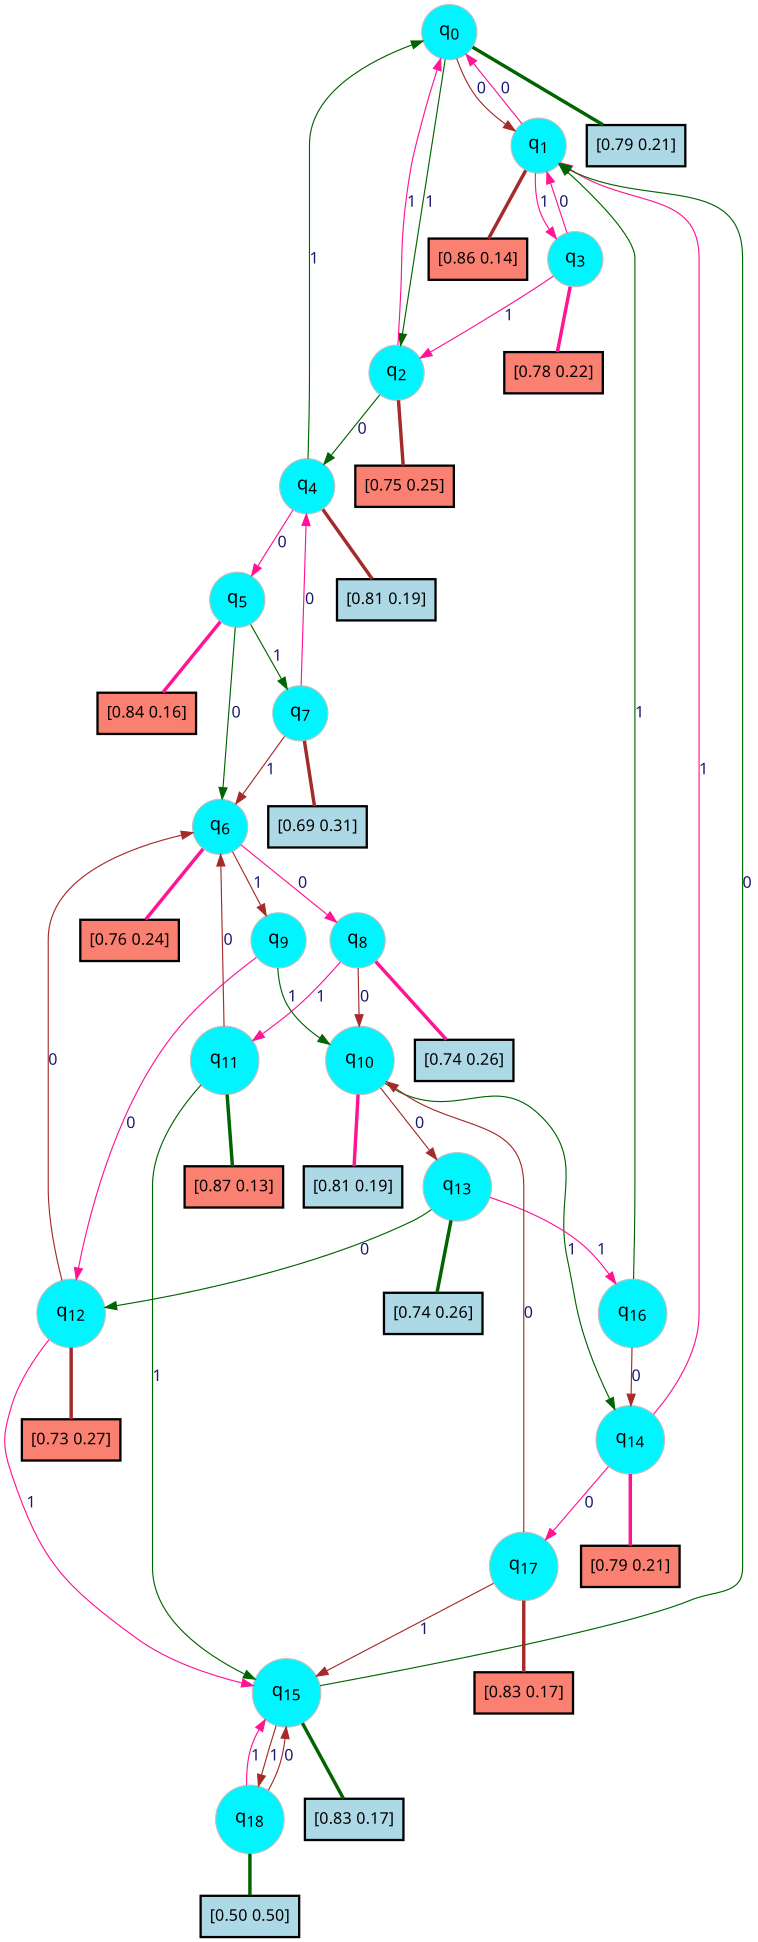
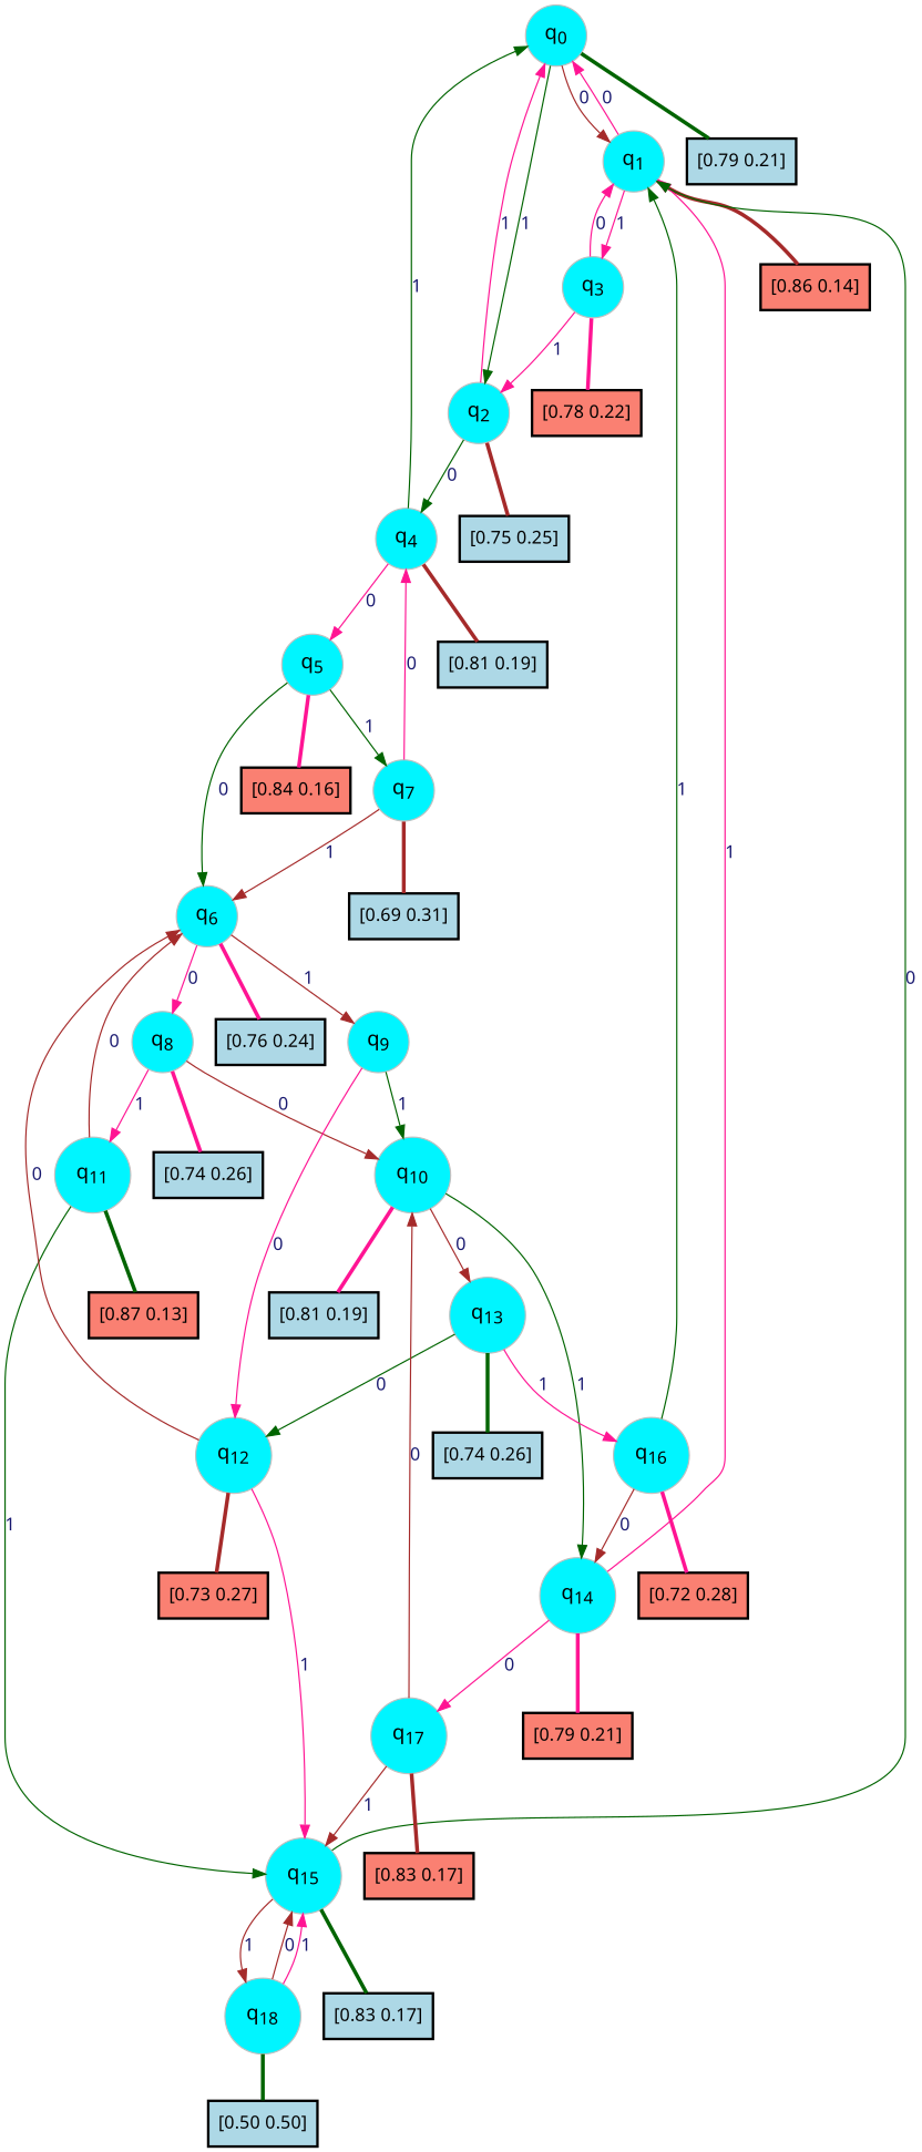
  digraph {
    fontname="Noto Sans"
    rankdir=TD
    node [color=gray fillcolor=turquoise1 fontcolor=black fontname="Noto Sans" fontsize=16 fontweight=bold shape=circle style=filled]
    edge [arrowsize=1 color=deeppink fontcolor=midnightblue fontname="Noto Sans" fontweight=bold penwidth=1 style=solid weight=20]
    n1 [label=<q<SUB>0</SUB>>]
    n2 [label=<q<SUB>1</SUB>>]
    n3 [label=<q<SUB>2</SUB>>]
    n4 [color=black fillcolor=lightblue fontsize=14 label="[0.79 0.21]" penwidth=2 shape=box]
    n5 [label=<q<SUB>3</SUB>>]
    n6 [color=black fillcolor=salmon fontsize=14 label="[0.86 0.14]" penwidth=2 shape=box]
    n7 [label=<q<SUB>4</SUB>>]
-   n8 [color=black fillcolor=salmon fontsize=14 label="[0.75 0.25]" penwidth=2 shape=box]
+   n8 [color=black fillcolor=lightblue fontsize=14 label="[0.75 0.25]" penwidth=2 shape=box]
    n9 [color=black fillcolor=salmon fontsize=14 label="[0.78 0.22]" penwidth=2 shape=box]
    n10 [label=<q<SUB>5</SUB>>]
    n11 [color=black fillcolor=lightblue fontsize=14 label="[0.81 0.19]" penwidth=2 shape=box]
    n12 [label=<q<SUB>6</SUB>>]
    n13 [label=<q<SUB>7</SUB>>]
    n14 [color=black fillcolor=salmon fontsize=14 label="[0.84 0.16]" penwidth=2 shape=box]
    n15 [label=<q<SUB>8</SUB>>]
    n16 [label=<q<SUB>9</SUB>>]
-   n17 [color=black fillcolor=salmon fontsize=14 label="[0.76 0.24]" penwidth=2 shape=box]
+   n17 [color=black fillcolor=lightblue fontsize=14 label="[0.76 0.24]" penwidth=2 shape=box]
    n18 [color=black fillcolor=lightblue fontsize=14 label="[0.69 0.31]" penwidth=2 shape=box]
    n19 [label=<q<SUB>10</SUB>>]
    n20 [label=<q<SUB>11</SUB>>]
    n21 [color=black fillcolor=lightblue fontsize=14 label="[0.74 0.26]" penwidth=2 shape=box]
    n22 [label=<q<SUB>12</SUB>>]
    n23 [label=<q<SUB>13</SUB>>]
    n24 [label=<q<SUB>14</SUB>>]
    n25 [color=black fillcolor=lightblue fontsize=14 label="[0.81 0.19]" penwidth=2 shape=box]
    n26 [label=<q<SUB>15</SUB>>]
    n27 [color=black fillcolor=salmon fontsize=14 label="[0.87 0.13]" penwidth=2 shape=box]
    n28 [color=black fillcolor=salmon fontsize=14 label="[0.73 0.27]" penwidth=2 shape=box]
    n29 [label=<q<SUB>16</SUB>>]
    n30 [color=black fillcolor=lightblue fontsize=14 label="[0.74 0.26]" penwidth=2 shape=box]
    n31 [label=<q<SUB>17</SUB>>]
    n32 [color=black fillcolor=salmon fontsize=14 label="[0.79 0.21]" penwidth=2 shape=box]
    n33 [label=<q<SUB>18</SUB>>]
    n34 [color=black fillcolor=lightblue fontsize=14 label="[0.83 0.17]" penwidth=2 shape=box]
+   n35 [color=black fillcolor=salmon fontsize=14 label="[0.72 0.28]" penwidth=2 shape=box]
    n36 [color=black fillcolor=salmon fontsize=14 label="[0.83 0.17]" penwidth=2 shape=box]
    n37 [color=black fillcolor=lightblue fontsize=14 label="[0.50 0.50]" penwidth=2 shape=box]
    n1 -> n2 [color=brown label=0]
    n1 -> n3 [color=darkgreen label=1]
    n1 -> n4 [arrowhead=none color=darkgreen penwidth=3]
    n2 -> n1 [label=0]
    n2 -> n5 [label=1]
    n2 -> n6 [arrowhead=none color=brown penwidth=3]
    n3 -> n1 [label=1]
    n3 -> n7 [color=darkgreen label=0]
    n3 -> n8 [arrowhead=none color=brown penwidth=3]
    n5 -> n2 [label=0]
    n5 -> n3 [label=1]
    n5 -> n9 [arrowhead=none penwidth=3]
    n7 -> n1 [color=darkgreen label=1]
    n7 -> n10 [label=0]
    n7 -> n11 [arrowhead=none color=brown penwidth=3]
    n10 -> n12 [color=darkgreen label=0]
    n10 -> n13 [color=darkgreen label=1]
    n10 -> n14 [arrowhead=none penwidth=3]
    n12 -> n15 [label=0]
    n12 -> n16 [color=brown label=1]
    n12 -> n17 [arrowhead=none penwidth=3]
    n13 -> n7 [label=0]
    n13 -> n12 [color=brown label=1]
    n13 -> n18 [arrowhead=none color=brown penwidth=3]
    n15 -> n19 [color=brown label=0]
    n15 -> n20 [label=1]
    n15 -> n21 [arrowhead=none penwidth=3]
    n16 -> n19 [color=darkgreen label=1]
    n16 -> n22 [label=0]
    n19 -> n23 [color=brown label=0]
    n19 -> n24 [color=darkgreen label=1]
    n19 -> n25 [arrowhead=none penwidth=3]
    n20 -> n12 [color=brown label=0]
    n20 -> n26 [color=darkgreen label=1]
    n20 -> n27 [arrowhead=none color=darkgreen penwidth=3]
    n22 -> n12 [color=brown label=0]
    n22 -> n26 [label=1]
    n22 -> n28 [arrowhead=none color=brown penwidth=3]
    n23 -> n22 [color=darkgreen label=0]
    n23 -> n29 [label=1]
    n23 -> n30 [arrowhead=none color=darkgreen penwidth=3]
    n24 -> n2 [label=1]
    n24 -> n31 [label=0]
    n24 -> n32 [arrowhead=none penwidth=3]
    n26 -> n2 [color=darkgreen label=0]
    n26 -> n33 [color=brown label=1]
    n26 -> n34 [arrowhead=none color=darkgreen penwidth=3]
    n29 -> n2 [color=darkgreen label=1]
    n29 -> n24 [color=brown label=0]
+   n29 -> n35 [arrowhead=none penwidth=3]
    n31 -> n19 [color=brown label=0]
    n31 -> n26 [color=brown label=1]
    n31 -> n36 [arrowhead=none color=brown penwidth=3]
    n33 -> n26 [color=brown label=0]
    n33 -> n26 [label=1]
    n33 -> n37 [arrowhead=none color=darkgreen penwidth=3]
  }
